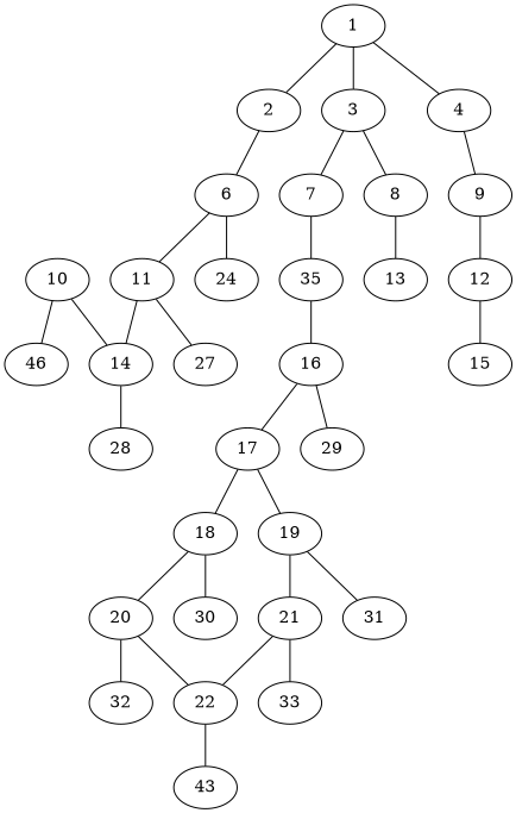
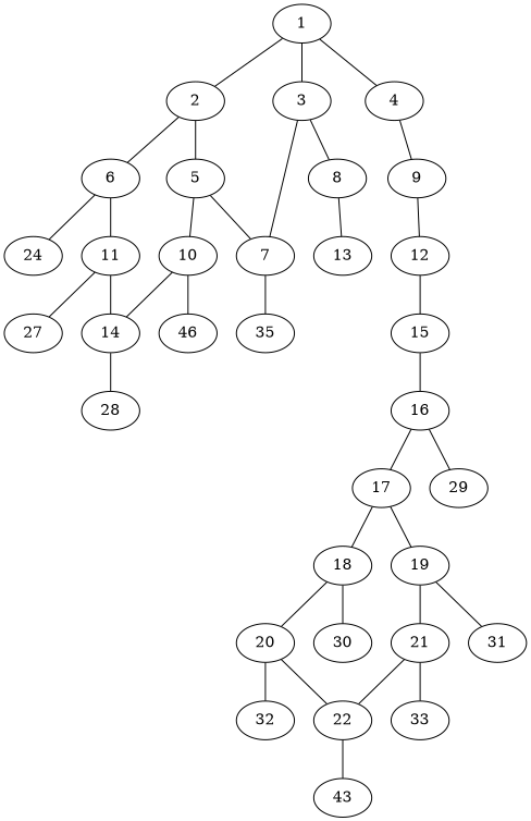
  graph {
    node [chem=C]
    edge [valence=1]
    1
    2
    3
    4 [chem=N]
+   5
    6
    7 [chem=N]
    8
    9 [chem=N]
    10
    11
    24 [chem=H]
    n13 [chem=H label=35]
    13 [chem=O]
    12 [chem=N]
    14
    n17 [chem=H label=46]
    27 [chem=H]
    15 [chem=N]
    28 [chem=H]
    16
    17
    29 [chem=H]
    18
    19
    20
    30 [chem=H]
    21
    31 [chem=H]
    22
    32 [chem=H]
    33 [chem=H]
    n33 [chem=Cl label=43]
    1 -- 2
    1 -- 3 [valence=2]
    1 -- 4
+   2 -- 5 [valence=2]
    2 -- 6
    3 -- 7
    3 -- 8
    4 -- 9 [valence=2]
+   5 -- 7
+   5 -- 10
    6 -- 11 [valence=2]
    6 -- 24
    7 -- n13
    8 -- 13 [valence=2]
    9 -- 12
    10 -- 14 [valence=2]
    10 -- n17
    11 -- 14
    11 -- 27
    12 -- 15
    14 -- 28
-   n13 -- 16 [valence=2]
+   15 -- 16 [valence=2]
    16 -- 17
    16 -- 29
    17 -- 18
    17 -- 19 [valence=2]
    18 -- 20 [valence=2]
    18 -- 30
    19 -- 21
    19 -- 31
    20 -- 22
    20 -- 32
    21 -- 22 [valence=2]
    21 -- 33
    22 -- n33
  }
